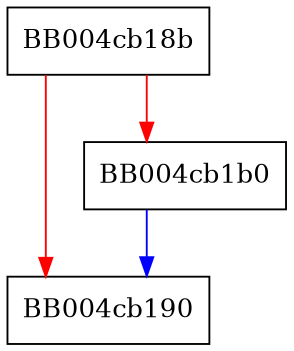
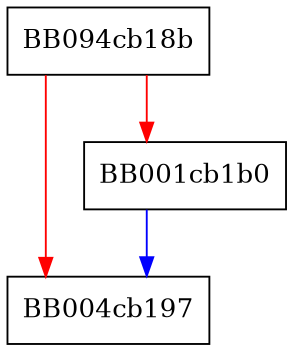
  digraph {
    splines=ortho
    node [shape=box]
    edge [color=red]
-   BB004cb18b
-   BB004cb190
-   BB004cb1b0
+   BB004cb18b [label=BB094cb18b]
+   BB004cb190 [label=BB004cb197]
+   BB004cb1b0 [label=BB001cb1b0]
    BB004cb18b -> BB004cb190
    BB004cb18b -> BB004cb1b0
    BB004cb1b0 -> BB004cb190 [color=blue]
  }
